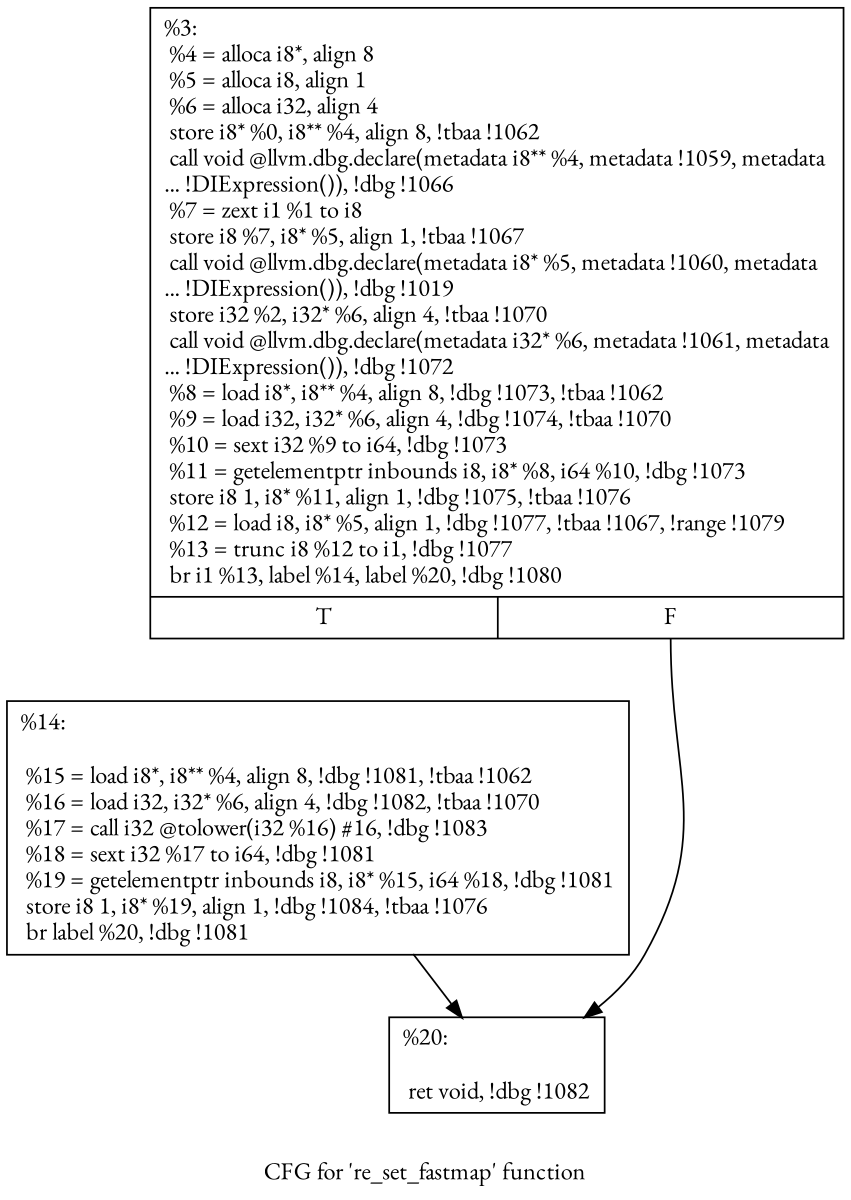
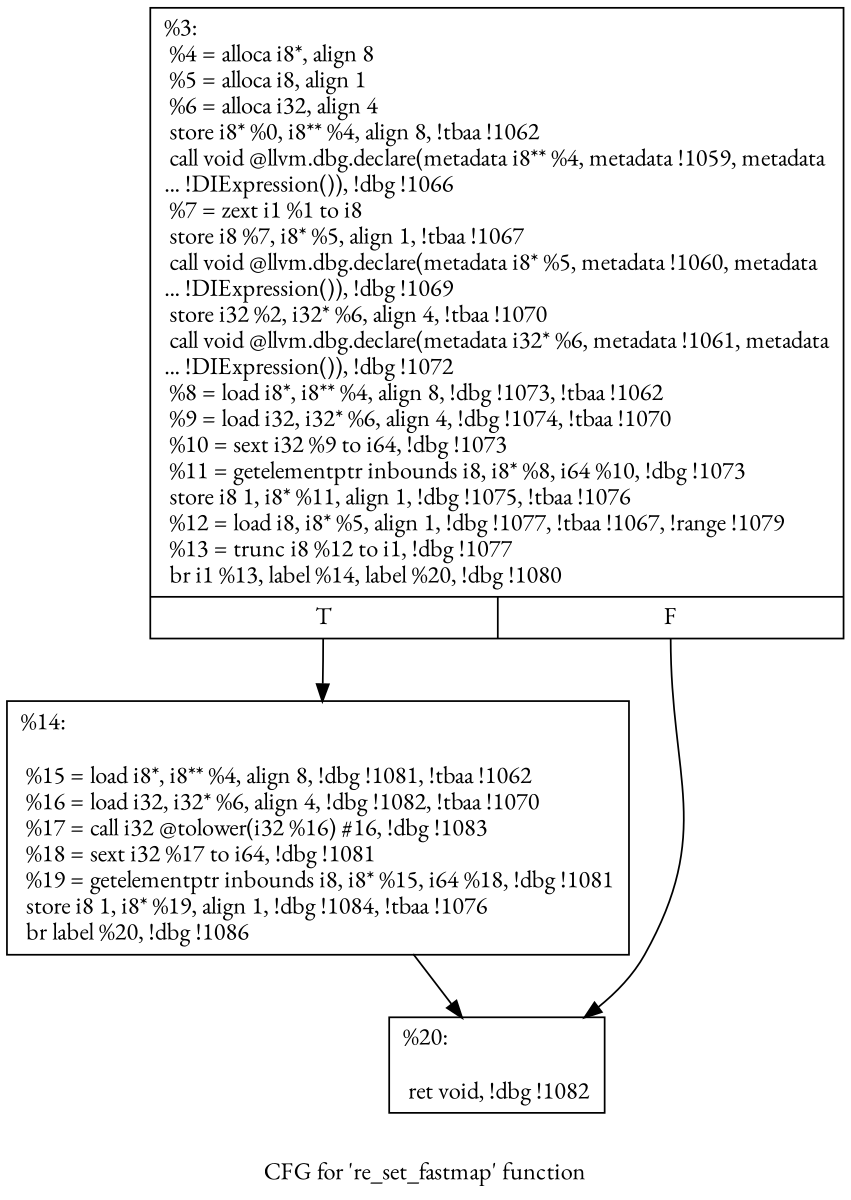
  digraph {
    fontname="EB Garamond"
    label="CFG for 're_set_fastmap' function"
    node [fontname="EB Garamond" shape=record]
    edge [fontname="EB Garamond"]
-   n1 [label="{%3:\l  %4 = alloca i8*, align 8\l  %5 = alloca i8, align 1\l  %6 = alloca i32, align 4\l  store i8* %0, i8** %4, align 8, !tbaa !1062\l  call void @llvm.dbg.declare(metadata i8** %4, metadata !1059, metadata\l... !DIExpression()), !dbg !1066\l  %7 = zext i1 %1 to i8\l  store i8 %7, i8* %5, align 1, !tbaa !1067\l  call void @llvm.dbg.declare(metadata i8* %5, metadata !1060, metadata\l... !DIExpression()), !dbg !1019\l  store i32 %2, i32* %6, align 4, !tbaa !1070\l  call void @llvm.dbg.declare(metadata i32* %6, metadata !1061, metadata\l... !DIExpression()), !dbg !1072\l  %8 = load i8*, i8** %4, align 8, !dbg !1073, !tbaa !1062\l  %9 = load i32, i32* %6, align 4, !dbg !1074, !tbaa !1070\l  %10 = sext i32 %9 to i64, !dbg !1073\l  %11 = getelementptr inbounds i8, i8* %8, i64 %10, !dbg !1073\l  store i8 1, i8* %11, align 1, !dbg !1075, !tbaa !1076\l  %12 = load i8, i8* %5, align 1, !dbg !1077, !tbaa !1067, !range !1079\l  %13 = trunc i8 %12 to i1, !dbg !1077\l  br i1 %13, label %14, label %20, !dbg !1080\l|{<s0>T|<s1>F}}"]
-   n2 [label="{%14:\l\l  %15 = load i8*, i8** %4, align 8, !dbg !1081, !tbaa !1062\l  %16 = load i32, i32* %6, align 4, !dbg !1082, !tbaa !1070\l  %17 = call i32 @tolower(i32 %16) #16, !dbg !1083\l  %18 = sext i32 %17 to i64, !dbg !1081\l  %19 = getelementptr inbounds i8, i8* %15, i64 %18, !dbg !1081\l  store i8 1, i8* %19, align 1, !dbg !1084, !tbaa !1076\l  br label %20, !dbg !1081\l}"]
+   n1 [label="{%3:\l  %4 = alloca i8*, align 8\l  %5 = alloca i8, align 1\l  %6 = alloca i32, align 4\l  store i8* %0, i8** %4, align 8, !tbaa !1062\l  call void @llvm.dbg.declare(metadata i8** %4, metadata !1059, metadata\l... !DIExpression()), !dbg !1066\l  %7 = zext i1 %1 to i8\l  store i8 %7, i8* %5, align 1, !tbaa !1067\l  call void @llvm.dbg.declare(metadata i8* %5, metadata !1060, metadata\l... !DIExpression()), !dbg !1069\l  store i32 %2, i32* %6, align 4, !tbaa !1070\l  call void @llvm.dbg.declare(metadata i32* %6, metadata !1061, metadata\l... !DIExpression()), !dbg !1072\l  %8 = load i8*, i8** %4, align 8, !dbg !1073, !tbaa !1062\l  %9 = load i32, i32* %6, align 4, !dbg !1074, !tbaa !1070\l  %10 = sext i32 %9 to i64, !dbg !1073\l  %11 = getelementptr inbounds i8, i8* %8, i64 %10, !dbg !1073\l  store i8 1, i8* %11, align 1, !dbg !1075, !tbaa !1076\l  %12 = load i8, i8* %5, align 1, !dbg !1077, !tbaa !1067, !range !1079\l  %13 = trunc i8 %12 to i1, !dbg !1077\l  br i1 %13, label %14, label %20, !dbg !1080\l|{<s0>T|<s1>F}}"]
+   n2 [label="{%14:\l\l  %15 = load i8*, i8** %4, align 8, !dbg !1081, !tbaa !1062\l  %16 = load i32, i32* %6, align 4, !dbg !1082, !tbaa !1070\l  %17 = call i32 @tolower(i32 %16) #16, !dbg !1083\l  %18 = sext i32 %17 to i64, !dbg !1081\l  %19 = getelementptr inbounds i8, i8* %15, i64 %18, !dbg !1081\l  store i8 1, i8* %19, align 1, !dbg !1084, !tbaa !1076\l  br label %20, !dbg !1086\l}"]
    n3 [label="{%20:\l\l  ret void, !dbg !1082\l}"]
+   n1 -> n2 [tailport=s0]
    n1 -> n3 [tailport=s1]
    n2 -> n3
  }
